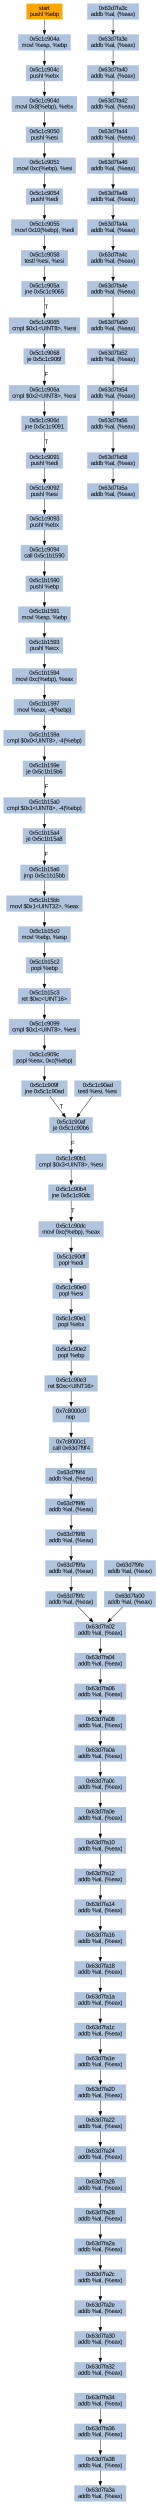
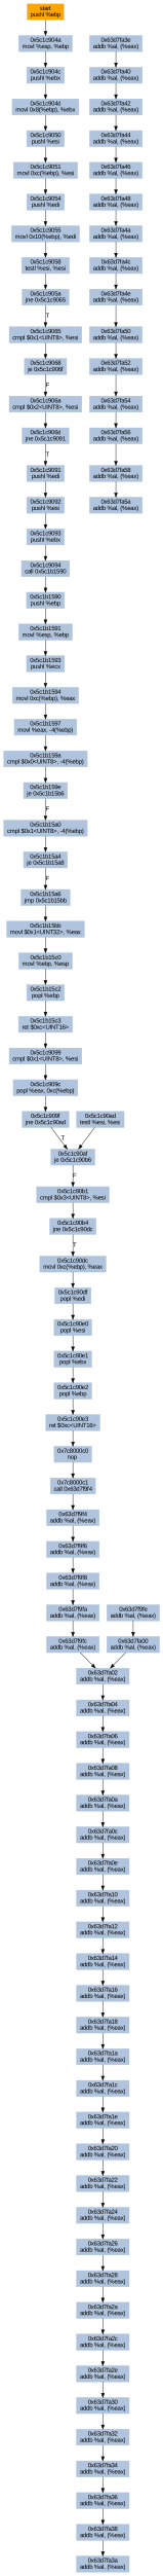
  digraph {
    fontname="Liberation Sans"
    node [color=lightsteelblue fillcolor=lightsteelblue fontname="Liberation Sans" shape=rectangle style=filled]
    edge [color="#000000" fontname="Liberation Sans"]
    n1 [color=lightgrey fillcolor=orange label="start\npushl %ebp"]
    n2 [label="0x5c1c904a\nmovl %esp, %ebp"]
    n3 [label="0x5c1c904c\npushl %ebx"]
    n4 [label="0x5c1c904d\nmovl 0x8(%ebp), %ebx"]
    n5 [label="0x5c1c9050\npushl %esi"]
    n6 [label="0x5c1c9051\nmovl 0xc(%ebp), %esi"]
    n7 [label="0x5c1c9054\npushl %edi"]
    n8 [label="0x5c1c9055\nmovl 0x10(%ebp), %edi"]
    n9 [label="0x5c1c9058\ntestl %esi, %esi"]
    n10 [label="0x5c1c905a\njne 0x5c1c9065"]
    n11 [label="0x5c1c9065\ncmpl $0x1<UINT8>, %esi"]
    n12 [label="0x5c1c9068\nje 0x5c1c906f"]
    n13 [label="0x5c1c906a\ncmpl $0x2<UINT8>, %esi"]
    n14 [label="0x5c1c906d\njne 0x5c1c9091"]
    n15 [label="0x5c1c9091\npushl %edi"]
    n16 [label="0x5c1c9092\npushl %esi"]
    n17 [label="0x5c1c9093\npushl %ebx"]
    n18 [label="0x5c1c9094\ncall 0x5c1b1590"]
    n19 [label="0x5c1b1590\npushl %ebp"]
    n20 [label="0x5c1b1591\nmovl %esp, %ebp"]
    n21 [label="0x5c1b1593\npushl %ecx"]
    n22 [label="0x5c1b1594\nmovl 0xc(%ebp), %eax"]
    n23 [label="0x5c1b1597\nmovl %eax, -4(%ebp)"]
    n24 [label="0x5c1b159a\ncmpl $0x0<UINT8>, -4(%ebp)"]
    n25 [label="0x5c1b159e\nje 0x5c1b15b6"]
    n26 [label="0x5c1b15a0\ncmpl $0x1<UINT8>, -4(%ebp)"]
    n27 [label="0x5c1b15a4\nje 0x5c1b15a8"]
    n28 [label="0x5c1b15a6\njmp 0x5c1b15bb"]
    n29 [label="0x5c1b15bb\nmovl $0x1<UINT32>, %eax"]
    n30 [label="0x5c1b15c0\nmovl %ebp, %esp"]
    n31 [label="0x5c1b15c2\npopl %ebp"]
    n32 [label="0x5c1b15c3\nret $0xc<UINT16>"]
    n33 [label="0x5c1c9099\ncmpl $0x1<UINT8>, %esi"]
    n34 [label="0x5c1c909c\npopl %eax, 0xc(%ebp)"]
    n35 [label="0x5c1c909f\njne 0x5c1c90ad"]
    n36 [label="0x5c1c90af\nje 0x5c1c90b6"]
    n37 [label="0x5c1c90ad\ntestl %esi, %esi"]
    n38 [label="0x5c1c90b1\ncmpl $0x3<UINT8>, %esi"]
    n39 [label="0x5c1c90b4\njne 0x5c1c90dc"]
    n40 [label="0x5c1c90dc\nmovl 0xc(%ebp), %eax"]
    n41 [label="0x5c1c90df\npopl %edi"]
    n42 [label="0x5c1c90e0\npopl %esi"]
    n43 [label="0x5c1c90e1\npopl %ebx"]
    n44 [label="0x5c1c90e2\npopl %ebp"]
    n45 [label="0x5c1c90e3\nret $0xc<UINT16>"]
    n46 [label="0x7c8000c0\nnop "]
    n47 [label="0x7c8000c1\ncall 0x63d7f9f4"]
    n48 [label="0x63d7f9f4\naddb %al, (%eax)"]
    n49 [label="0x63d7f9f6\naddb %al, (%eax)"]
    n50 [label="0x63d7f9f8\naddb %al, (%eax)"]
    n51 [label="0x63d7f9fa\naddb %al, (%eax)"]
    n52 [label="0x63d7f9fc\naddb %al, (%eax)"]
    n53 [label="0x63d7fa02\naddb %al, (%eax)"]
    n54 [label="0x63d7f9fe\naddb %al, (%eax)"]
    n55 [label="0x63d7fa00\naddb %al, (%eax)"]
    n56 [label="0x63d7fa04\naddb %al, (%eax)"]
    n57 [label="0x63d7fa06\naddb %al, (%eax)"]
    n58 [label="0x63d7fa08\naddb %al, (%eax)"]
    n59 [label="0x63d7fa0a\naddb %al, (%eax)"]
    n60 [label="0x63d7fa0c\naddb %al, (%eax)"]
    n61 [label="0x63d7fa0e\naddb %al, (%eax)"]
    n62 [label="0x63d7fa10\naddb %al, (%eax)"]
    n63 [label="0x63d7fa12\naddb %al, (%eax)"]
    n64 [label="0x63d7fa14\naddb %al, (%eax)"]
    n65 [label="0x63d7fa16\naddb %al, (%eax)"]
    n66 [label="0x63d7fa18\naddb %al, (%eax)"]
    n67 [label="0x63d7fa1a\naddb %al, (%eax)"]
    n68 [label="0x63d7fa1c\naddb %al, (%eax)"]
    n69 [label="0x63d7fa1e\naddb %al, (%eax)"]
    n70 [label="0x63d7fa20\naddb %al, (%eax)"]
    n71 [label="0x63d7fa22\naddb %al, (%eax)"]
    n72 [label="0x63d7fa24\naddb %al, (%eax)"]
    n73 [label="0x63d7fa26\naddb %al, (%eax)"]
    n74 [label="0x63d7fa28\naddb %al, (%eax)"]
    n75 [label="0x63d7fa2a\naddb %al, (%eax)"]
    n76 [label="0x63d7fa2c\naddb %al, (%eax)"]
    n77 [label="0x63d7fa2e\naddb %al, (%eax)"]
    n78 [label="0x63d7fa30\naddb %al, (%eax)"]
    n79 [label="0x63d7fa32\naddb %al, (%eax)"]
    n80 [label="0x63d7fa34\naddb %al, (%eax)"]
    n81 [label="0x63d7fa36\naddb %al, (%eax)"]
    n82 [label="0x63d7fa38\naddb %al, (%eax)"]
    n83 [label="0x63d7fa3a\naddb %al, (%eax)"]
-   n84 [label="0x63d7fa3c\naddb %al, (%eax)"]
    n85 [label="0x63d7fa3e\naddb %al, (%eax)"]
    n86 [label="0x63d7fa40\naddb %al, (%eax)"]
    n87 [label="0x63d7fa42\naddb %al, (%eax)"]
    n88 [label="0x63d7fa44\naddb %al, (%eax)"]
    n89 [label="0x63d7fa46\naddb %al, (%eax)"]
    n90 [label="0x63d7fa48\naddb %al, (%eax)"]
    n91 [label="0x63d7fa4a\naddb %al, (%eax)"]
    n92 [label="0x63d7fa4c\naddb %al, (%eax)"]
    n93 [label="0x63d7fa4e\naddb %al, (%eax)"]
    n94 [label="0x63d7fa50\naddb %al, (%eax)"]
    n95 [label="0x63d7fa52\naddb %al, (%eax)"]
    n96 [label="0x63d7fa54\naddb %al, (%eax)"]
    n97 [label="0x63d7fa56\naddb %al, (%eax)"]
    n98 [label="0x63d7fa58\naddb %al, (%eax)"]
    n99 [label="0x63d7fa5a\naddb %al, (%eax)"]
    n1 -> n2
    n2 -> n3
    n3 -> n4
    n4 -> n5
    n5 -> n6
    n6 -> n7
    n7 -> n8
    n8 -> n9
    n9 -> n10
    n10 -> n11 [label=T]
    n11 -> n12
    n12 -> n13 [label=F]
    n13 -> n14
    n14 -> n15 [label=T]
    n15 -> n16
    n16 -> n17
    n17 -> n18
    n18 -> n19
    n19 -> n20
    n20 -> n21
    n21 -> n22
    n22 -> n23
    n23 -> n24
    n24 -> n25
    n25 -> n26 [label=F]
    n26 -> n27
    n27 -> n28 [label=F]
    n28 -> n29
    n29 -> n30
    n30 -> n31
    n31 -> n32
    n32 -> n33
    n33 -> n34
    n34 -> n35
    n35 -> n36 [label=T]
    n36 -> n38 [label=F]
    n37 -> n36
    n38 -> n39
    n39 -> n40 [label=T]
    n40 -> n41
    n41 -> n42
    n42 -> n43
    n43 -> n44
    n44 -> n45
    n45 -> n46
    n46 -> n47
    n47 -> n48
    n48 -> n49
    n49 -> n50
    n50 -> n51
    n51 -> n52
    n52 -> n53
    n53 -> n56
    n54 -> n55
    n55 -> n53
    n56 -> n57
    n57 -> n58
    n58 -> n59
    n59 -> n60
    n60 -> n61
    n61 -> n62
    n62 -> n63
    n63 -> n64
    n64 -> n65
    n65 -> n66
    n66 -> n67
    n67 -> n68
    n68 -> n69
    n69 -> n70
    n70 -> n71
    n71 -> n72
    n72 -> n73
    n73 -> n74
    n74 -> n75
    n75 -> n76
    n76 -> n77
    n77 -> n78
    n78 -> n79
+   n79 -> n80
    n80 -> n81
    n81 -> n82
    n82 -> n83
-   n84 -> n85
    n85 -> n86
    n86 -> n87
    n87 -> n88
    n88 -> n89
    n89 -> n90
    n90 -> n91
    n91 -> n92
    n92 -> n93
    n93 -> n94
    n94 -> n95
    n95 -> n96
    n96 -> n97
    n97 -> n98
    n98 -> n99
  }
